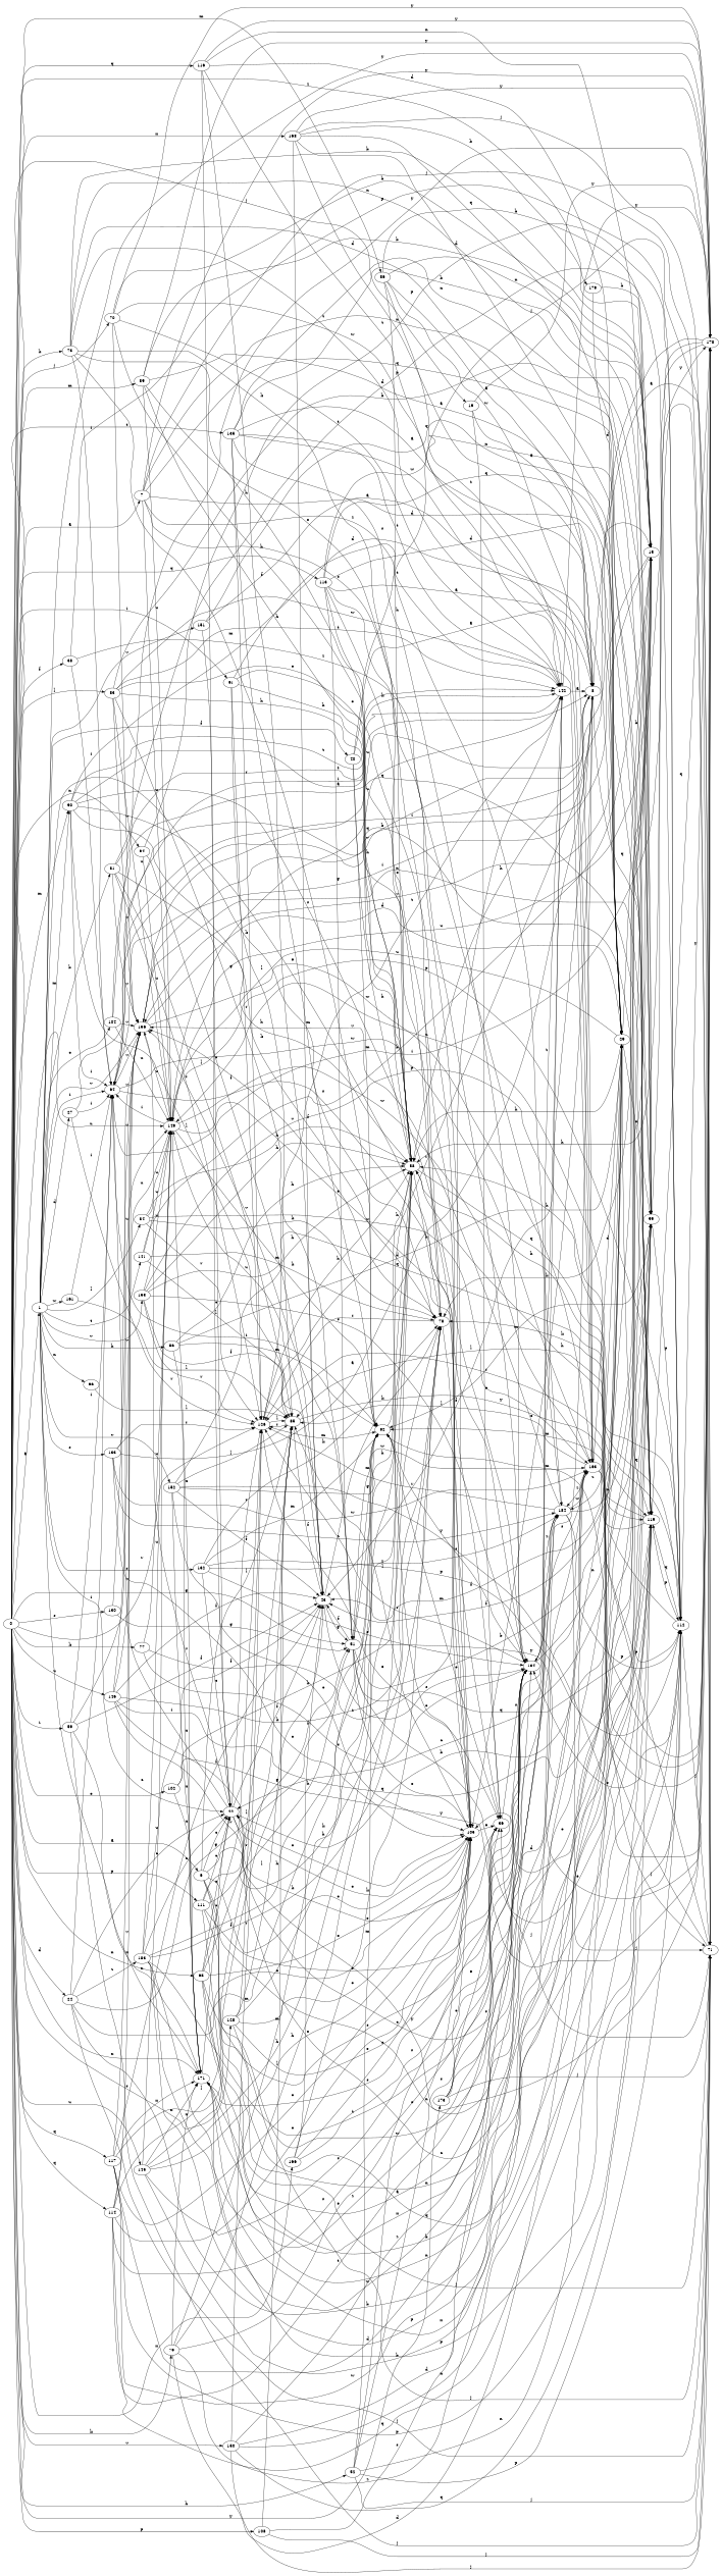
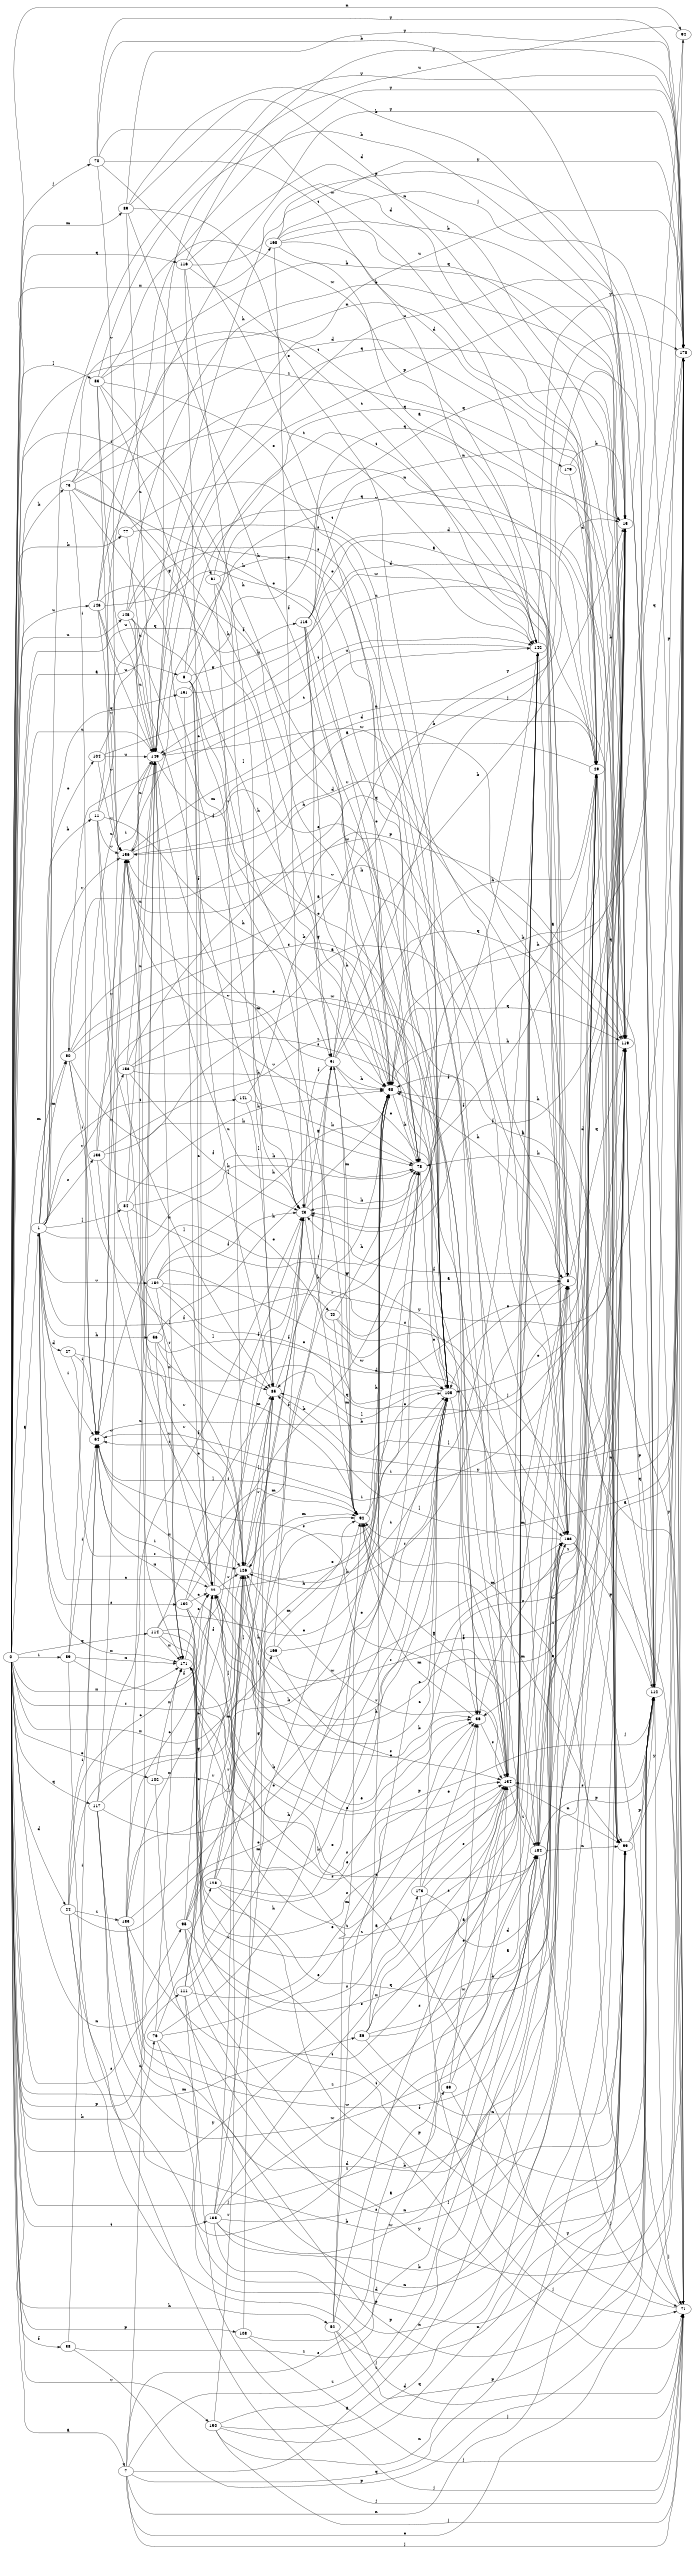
  strict digraph {
    rankdir=LR
    0
    1
    6
    7
    24
    38
    51
    52
    59
    61
-   69 [label=19]
+   69
    70
    73
    76
    77
    83
    86
    89
    90
    94
    95
    102
    108
    111
    113
    114
    116
    117
    126
    128
-   130
    135
    145
    146
    149
    150
    166
    168
    171
    173
    179
-   11 [label=81]
+   11
    22
    27
    40
    56
    64
    78
    84
-   96
    104
    132
    133
    141
    151
    152
    153
    156
-   161
    178
    85
    99
    105
    119
    163
    8
    71
    134
    184
    183
    15
    112
    43
    58
    92
    142
    36
    29
    0 -> 1 [label=a]
    0 -> 6 [label=a]
    0 -> 7 [label=a]
    0 -> 24 [label=d]
    0 -> 38 [label=f]
    0 -> 51 [label=g]
    0 -> 52 [label=h]
    0 -> 59 [label=i]
    0 -> 61 [label=i]
    0 -> 69 [label=j]
    0 -> 70 [label=j]
    0 -> 73 [label=k]
    0 -> 76 [label=k]
    0 -> 77 [label=k]
    0 -> 83 [label=l]
    0 -> 86 [label=m]
    0 -> 89 [label=m]
    0 -> 90 [label=m]
    0 -> 94 [label=n]
    0 -> 95 [label=n]
    0 -> 102 [label=o]
    0 -> 108 [label=p]
    0 -> 111 [label=p]
    0 -> 113 [label=q]
    0 -> 114 [label=q]
    0 -> 116 [label=q]
    0 -> 117 [label=q]
    0 -> 126 [label=r]
    0 -> 128 [label=s]
-   0 -> 130 [label=s]
    0 -> 135 [label=t]
    0 -> 145 [label=u]
    0 -> 146 [label=u]
    0 -> 149 [label=u]
    0 -> 150 [label=v]
    0 -> 166 [label=x]
    0 -> 168 [label=x]
    0 -> 171 [label=x]
    0 -> 173 [label=y]
    0 -> 179 [label=z]
    1 -> 90 [label=m]
    1 -> 171 [label=x]
    1 -> 11 [label=b]
    1 -> 22 [label=c]
    1 -> 27 [label=d]
    1 -> 40 [label=f]
    1 -> 56 [label=h]
    1 -> 64 [label=i]
    1 -> 78 [label=k]
    1 -> 84 [label=l]
-   1 -> 96 [label=n]
    1 -> 104 [label=o]
    1 -> 132 [label=s]
    1 -> 133 [label=s]
    1 -> 141 [label=t]
-   1 -> 151 [label=v]
+   1 -> 151 [label=q]
    1 -> 152 [label=v]
    1 -> 153 [label=v]
    1 -> 156 [label=v]
-   1 -> 161 [label=w]
    1 -> 178 [label=y]
    6 -> 22 [label=c]
    6 -> 78 [label=k]
    6 -> 85 [label=l]
    6 -> 99 [label=n]
    6 -> 105 [label=o]
    6 -> 119 [label=q]
    6 -> 163 [label=w]
    7 -> 149 [label=u]
-   7 -> 178 [label=y]
+   7 -> 178 [label=o]
    7 -> 99 [label=n]
    7 -> 119 [label=q]
    7 -> 8 [label=a]
    7 -> 71 [label=j]
    7 -> 134 [label=s]
    7 -> 184 [label=z]
    24 -> 51 [label=g]
    24 -> 22 [label=c]
    24 -> 64 [label=i]
    24 -> 105 [label=o]
    24 -> 71 [label=j]
    24 -> 183 [label=z]
    24 -> 15 [label=b]
    38 -> 64 [label=i]
    38 -> 184 [label=z]
    38 -> 112 [label=p]
    51 -> 156 [label=v]
    51 -> 178 [label=y]
    51 -> 105 [label=o]
    51 -> 119 [label=q]
    51 -> 71 [label=j]
    51 -> 15 [label=b]
    51 -> 43 [label=f]
    51 -> 58 [label=h]
    51 -> 92 [label=m]
    52 -> 99 [label=n]
    52 -> 105 [label=o]
    52 -> 71 [label=j]
    52 -> 134 [label=s]
    52 -> 112 [label=p]
    52 -> 92 [label=m]
    59 -> 149 [label=u]
    59 -> 171 [label=x]
    59 -> 64 [label=i]
    59 -> 71 [label=j]
    59 -> 43 [label=f]
    61 -> 126 [label=r]
    61 -> 85 [label=l]
    61 -> 105 [label=o]
    61 -> 58 [label=h]
    61 -> 142 [label=t]
    69 -> 178 [label=y]
    69 -> 8 [label=a]
    69 -> 36 [label=e]
    70 -> 156 [label=v]
    70 -> 178 [label=y]
    70 -> 163 [label=w]
    70 -> 15 [label=b]
    70 -> 58 [label=h]
    70 -> 142 [label=t]
    73 -> 64 [label=i]
    73 -> 78 [label=k]
    73 -> 99 [label=n]
    73 -> 15 [label=b]
    73 -> 58 [label=h]
    73 -> 92 [label=m]
    73 -> 142 [label=t]
    73 -> 29 [label=d]
    76 -> 171 [label=x]
    76 -> 184 [label=z]
    76 -> 58 [label=h]
    76 -> 92 [label=m]
    76 -> 36 [label=e]
    76 -> 29 [label=d]
    77 -> 149 [label=u]
    77 -> 134 [label=s]
    77 -> 142 [label=t]
    83 -> 51 [label=g]
    83 -> 149 [label=u]
    83 -> 156 [label=v]
    83 -> 105 [label=o]
    83 -> 163 [label=w]
    83 -> 15 [label=b]
    83 -> 58 [label=h]
    83 -> 142 [label=t]
    86 -> 99 [label=n]
    86 -> 163 [label=w]
    86 -> 8 [label=a]
    86 -> 15 [label=b]
    86 -> 58 [label=h]
    86 -> 142 [label=t]
    89 -> 149 [label=u]
    89 -> 178 [label=y]
    89 -> 105 [label=o]
    89 -> 15 [label=b]
    89 -> 58 [label=h]
    89 -> 29 [label=d]
    90 -> 64 [label=i]
    90 -> 78 [label=k]
    90 -> 85 [label=l]
    90 -> 8 [label=a]
    90 -> 134 [label=s]
    90 -> 142 [label=t]
    90 -> 36 [label=e]
-   90 -> 29 [label=d]
+   29 -> 90 [label=d]
    94 -> 149 [label=u]
-   94 -> 112 [label=p]
+   112 -> 94 [label=p]
    94 -> 43 [label=f]
    95 -> 51 [label=g]
    95 -> 126 [label=r]
    95 -> 22 [label=c]
    95 -> 99 [label=n]
-   95 -> 105 [label=o]
+   95 -> 105 [label=k]
    95 -> 134 [label=s]
    95 -> 15 [label=b]
    102 -> 171 [label=x]
    102 -> 78 [label=k]
    102 -> 178 [label=y]
    108 -> 85 [label=l]
    108 -> 71 [label=j]
    108 -> 134 [label=s]
    111 -> 22 [label=c]
    111 -> 85 [label=l]
    111 -> 99 [label=n]
    111 -> 71 [label=j]
    111 -> 58 [label=h]
    111 -> 36 [label=e]
    113 -> 51 [label=g]
    113 -> 78 [label=k]
    113 -> 99 [label=n]
    113 -> 105 [label=o]
    113 -> 119 [label=q]
    113 -> 8 [label=a]
    113 -> 58 [label=h]
    113 -> 29 [label=d]
    114 -> 171 [label=x]
-   114 -> 156 [label=v]
    114 -> 85 [label=l]
    114 -> 105 [label=o]
    114 -> 119 [label=q]
    114 -> 134 [label=s]
    114 -> 142 [label=t]
    116 -> 22 [label=c]
    116 -> 178 [label=y]
    116 -> 99 [label=n]
    116 -> 43 [label=f]
    116 -> 142 [label=t]
    116 -> 29 [label=d]
    117 -> 156 [label=v]
    117 -> 105 [label=o]
    117 -> 163 [label=w]
    117 -> 112 [label=p]
    117 -> 43 [label=f]
    117 -> 92 [label=m]
    117 -> 29 [label=d]
    126 -> 85 [label=l]
    126 -> 58 [label=h]
    126 -> 92 [label=m]
    126 -> 142 [label=t]
    126 -> 36 [label=e]
    128 -> 126 [label=r]
    128 -> 85 [label=l]
    128 -> 105 [label=o]
    128 -> 71 [label=j]
    128 -> 58 [label=h]
    128 -> 36 [label=e]
-   130 -> 51 [label=g]
-   130 -> 156 [label=v]
    135 -> 126 [label=r]
    135 -> 99 [label=n]
    135 -> 163 [label=w]
    135 -> 8 [label=a]
    135 -> 134 [label=s]
    135 -> 15 [label=b]
    135 -> 92 [label=m]
    135 -> 142 [label=t]
    145 -> 149 [label=u]
    145 -> 171 [label=x]
    145 -> 105 [label=o]
    145 -> 134 [label=s]
    145 -> 15 [label=b]
    145 -> 43 [label=f]
    145 -> 58 [label=h]
    146 -> 149 [label=u]
    146 -> 78 [label=k]
    146 -> 156 [label=v]
    146 -> 178 [label=y]
    146 -> 105 [label=o]
    146 -> 119 [label=q]
    146 -> 43 [label=f]
    149 -> 171 [label=x]
    149 -> 64 [label=i]
    149 -> 163 [label=w]
    149 -> 112 [label=p]
    149 -> 92 [label=m]
    149 -> 36 [label=e]
    150 -> 126 [label=r]
    150 -> 99 [label=n]
    150 -> 119 [label=q]
    150 -> 71 [label=j]
    150 -> 184 [label=z]
    150 -> 29 [label=d]
    166 -> 78 [label=k]
    166 -> 105 [label=o]
    166 -> 134 [label=s]
    166 -> 43 [label=f]
    168 -> 178 [label=y]
    168 -> 119 [label=q]
    168 -> 8 [label=a]
    168 -> 71 [label=j]
    168 -> 15 [label=b]
    168 -> 43 [label=f]
    168 -> 29 [label=d]
    171 -> 22 [label=c]
    171 -> 8 [label=a]
    171 -> 134 [label=s]
    171 -> 112 [label=p]
    173 -> 105 [label=o]
    173 -> 71 [label=j]
    173 -> 134 [label=s]
    173 -> 36 [label=e]
    173 -> 29 [label=d]
    179 -> 15 [label=b]
    179 -> 29 [label=d]
    11 -> 126 [label=r]
    11 -> 156 [label=v]
    11 -> 178 [label=y]
    11 -> 85 [label=l]
    11 -> 112 [label=p]
    11 -> 58 [label=h]
    22 -> 126 [label=r]
    22 -> 64 [label=i]
    22 -> 156 [label=v]
    22 -> 105 [label=o]
    22 -> 15 [label=b]
    22 -> 43 [label=f]
    22 -> 36 [label=e]
    27 -> 126 [label=r]
    27 -> 64 [label=i]
    27 -> 119 [label=q]
    40 -> 8 [label=a]
    40 -> 71 [label=j]
    40 -> 58 [label=h]
    40 -> 92 [label=m]
    56 -> 171 [label=x]
    56 -> 58 [label=h]
    56 -> 92 [label=m]
    56 -> 29 [label=d]
    64 -> 156 [label=v]
    64 -> 163 [label=w]
    64 -> 134 [label=s]
    64 -> 15 [label=b]
    78 -> 126 [label=r]
    78 -> 156 [label=v]
    78 -> 105 [label=o]
    84 -> 126 [label=r]
    84 -> 149 [label=u]
    84 -> 78 [label=k]
    84 -> 163 [label=w]
    84 -> 58 [label=h]
-   96 -> 85 [label=l]
    104 -> 149 [label=u]
    104 -> 156 [label=v]
    104 -> 119 [label=q]
    104 -> 142 [label=t]
    132 -> 22 [label=c]
    132 -> 78 [label=k]
    132 -> 134 [label=s]
    132 -> 184 [label=z]
    132 -> 112 [label=p]
    132 -> 92 [label=m]
    133 -> 126 [label=r]
    133 -> 156 [label=v]
    133 -> 105 [label=o]
    133 -> 163 [label=w]
    133 -> 8 [label=a]
    133 -> 184 [label=z]
-   141 -> 149 [label=u]
    141 -> 78 [label=k]
    141 -> 85 [label=l]
    141 -> 15 [label=b]
    151 -> 22 [label=c]
    151 -> 119 [label=q]
    151 -> 29 [label=d]
    152 -> 171 [label=x]
    152 -> 178 [label=y]
    152 -> 85 [label=l]
    152 -> 105 [label=o]
    152 -> 163 [label=w]
    152 -> 43 [label=f]
    152 -> 58 [label=h]
    153 -> 126 [label=r]
    153 -> 149 [label=u]
    153 -> 119 [label=q]
    153 -> 134 [label=s]
    153 -> 112 [label=p]
    153 -> 43 [label=f]
    153 -> 58 [label=h]
    156 -> 149 [label=u]
    156 -> 99 [label=n]
    156 -> 163 [label=w]
-   156 -> 8 [label=u]
+   156 -> 8 [label=a]
    156 -> 29 [label=d]
-   161 -> 64 [label=i]
-   161 -> 85 [label=l]
    178 -> 126 [label=r]
    178 -> 149 [label=u]
    178 -> 64 [label=i]
    178 -> 119 [label=q]
    178 -> 58 [label=h]
    178 -> 92 [label=m]
    85 -> 126 [label=r]
    85 -> 178 [label=y]
    85 -> 43 [label=f]
    99 -> 178 [label=y]
    99 -> 112 [label=p]
    99 -> 92 [label=m]
    105 -> 85 [label=l]
    105 -> 36 [label=e]
    119 -> 22 [label=c]
    119 -> 85 [label=l]
    119 -> 105 [label=o]
    119 -> 112 [label=p]
    119 -> 58 [label=h]
    119 -> 36 [label=e]
    163 -> 171 [label=x]
    163 -> 85 [label=l]
    163 -> 71 [label=j]
-   163 -> 134 [label=s]
+   163 -> 36 [label=s]
    163 -> 184 [label=z]
    163 -> 112 [label=p]
    163 -> 29 [label=d]
    8 -> 126 [label=r]
    8 -> 156 [label=v]
    8 -> 105 [label=o]
    8 -> 119 [label=q]
    8 -> 43 [label=f]
    8 -> 58 [label=h]
    71 -> 64 [label=i]
    71 -> 8 [label=a]
    71 -> 58 [label=h]
    71 -> 92 [label=m]
    134 -> 126 [label=r]
    134 -> 99 [label=n]
    134 -> 184 [label=z]
    134 -> 142 [label=t]
-   184 -> 126 [label=r]
+   126 -> 184 [label=r]
    184 -> 22 [label=c]
    184 -> 156 [label=v]
    184 -> 99 [label=n]
    184 -> 163 [label=w]
    184 -> 71 [label=j]
    184 -> 112 [label=p]
    183 -> 149 [label=u]
    183 -> 22 [label=c]
    183 -> 78 [label=k]
    183 -> 163 [label=w]
    183 -> 184 [label=z]
    183 -> 112 [label=p]
    183 -> 43 [label=f]
    183 -> 58 [label=h]
    183 -> 142 [label=t]
    15 -> 22 [label=c]
    15 -> 64 [label=i]
    15 -> 78 [label=k]
    15 -> 156 [label=v]
    15 -> 43 [label=f]
    112 -> 149 [label=u]
-   112 -> 171 [label=x]
+   112 -> 171 [label=f]
    112 -> 78 [label=k]
    112 -> 178 [label=y]
    112 -> 119 [label=q]
    112 -> 71 [label=j]
    112 -> 134 [label=s]
    112 -> 58 [label=h]
    43 -> 51 [label=g]
    43 -> 149 [label=u]
    43 -> 78 [label=k]
    43 -> 134 [label=s]
    58 -> 78 [label=k]
    58 -> 119 [label=q]
    92 -> 51 [label=g]
    92 -> 64 [label=i]
    92 -> 105 [label=o]
    92 -> 134 [label=s]
    92 -> 58 [label=h]
    142 -> 149 [label=u]
    142 -> 64 [label=i]
    142 -> 178 [label=y]
    142 -> 8 [label=a]
    36 -> 134 [label=s]
    36 -> 92 [label=m]
    29 -> 149 [label=u]
    29 -> 99 [label=n]
    29 -> 119 [label=q]
    29 -> 184 [label=z]
    29 -> 15 [label=b]
    29 -> 43 [label=f]
    29 -> 58 [label=h]
  }
